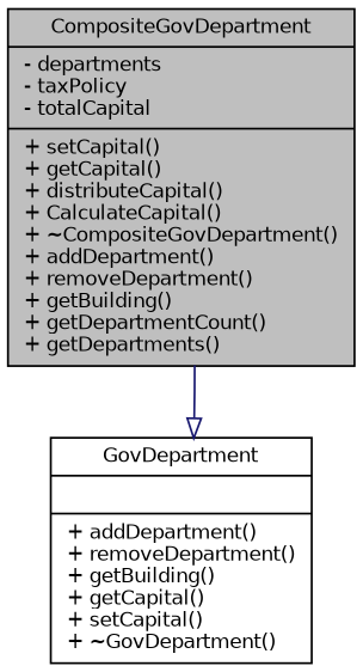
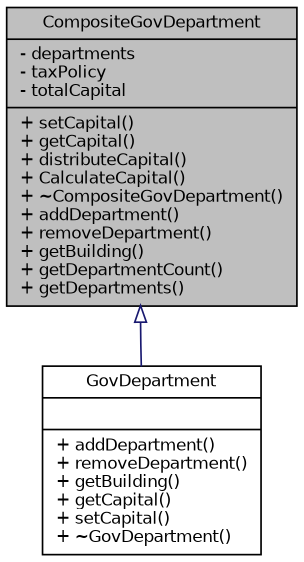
  digraph {
    node [color=black fontname=Helvetica fontsize=10 shape=record style=filled]
    n1 [fillcolor=grey75 fontcolor=black height=0.2 label="{CompositeGovDepartment\n|- departments\l- taxPolicy\l- totalCapital\l|+ setCapital()\l+ getCapital()\l+ distributeCapital()\l+ CalculateCapital()\l+ ~CompositeGovDepartment()\l+ addDepartment()\l+ removeDepartment()\l+ getBuilding()\l+ getDepartmentCount()\l+ getDepartments()\l}" width=0.4]
    n2 [fillcolor=white height=0.2 label="{GovDepartment\n||+ addDepartment()\l+ removeDepartment()\l+ getBuilding()\l+ getCapital()\l+ setCapital()\l+ ~GovDepartment()\l}" width=0.4]
-   n2 -> n1 [arrowtail=onormal color=midnightblue dir=back fontname=Helvetica fontsize=10 labelfontname=Helvetica labelfontsize=10 style=solid]
+   n1 -> n2 [arrowtail=onormal color=midnightblue dir=back fontname=Helvetica fontsize=10 labelfontname=Helvetica labelfontsize=10 style=solid]
  }
